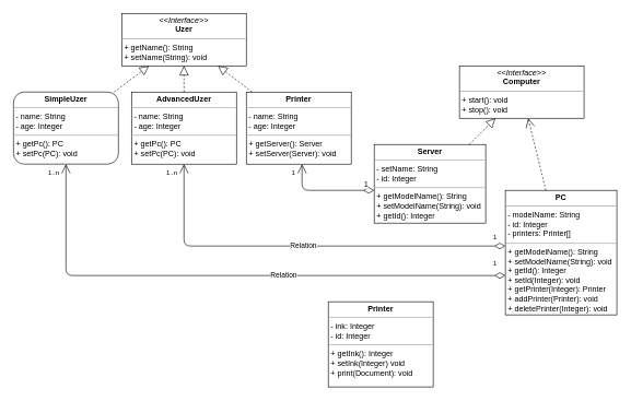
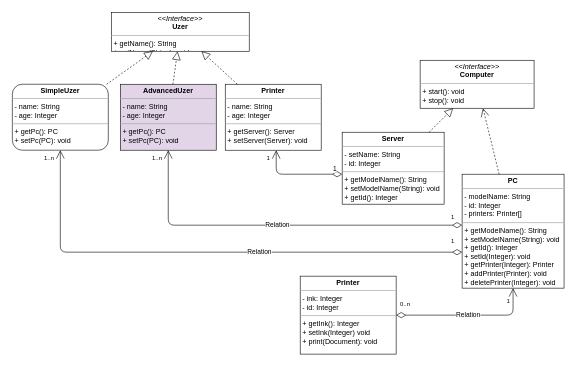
  <mxCell id="0" />
  <mxCell id="1" parent="0" />
- <mxCell id="2" value="&lt;p style=&quot;margin: 0px ; margin-top: 4px ; text-align: center&quot;&gt;&lt;i&gt;&amp;lt;&amp;lt;Interface&amp;gt;&amp;gt;&lt;/i&gt;&lt;br&gt;&lt;b&gt;Uzer&lt;/b&gt;&lt;/p&gt;&lt;hr size=&quot;1&quot;&gt;&lt;p style=&quot;margin: 0px ; margin-left: 4px&quot;&gt;+ getName(): String&lt;br&gt;+ setName(String): void&lt;/p&gt;" style="verticalAlign=top;align=left;overflow=fill;fontSize=12;fontFamily=Helvetica;html=1;" vertex="1" parent="1"><mxGeometry x="185" y="20" width="190" height="80" as="geometry" /></mxCell>
+ <mxCell id="2" value="&lt;p style=&quot;margin: 0px ; margin-top: 4px ; text-align: center&quot;&gt;&lt;i&gt;&amp;lt;&amp;lt;Interface&amp;gt;&amp;gt;&lt;/i&gt;&lt;br&gt;&lt;b&gt;Uzer&lt;/b&gt;&lt;/p&gt;&lt;hr size=&quot;1&quot;&gt;&lt;p style=&quot;margin: 0px ; margin-left: 4px&quot;&gt;+ getName(): String&lt;br&gt;+ setName(String): void&lt;/p&gt;" style="verticalAlign=top;align=left;overflow=fill;fontSize=12;fontFamily=Helvetica;html=1;" vertex="1" parent="1"><mxGeometry x="185" y="20" width="230" height="65" as="geometry" /></mxCell>
  <mxCell id="3" value="&lt;p style=&quot;margin: 0px ; margin-top: 4px ; text-align: center&quot;&gt;&lt;b&gt;SimpleUzer&lt;/b&gt;&lt;/p&gt;&lt;hr size=&quot;1&quot;&gt;&lt;p style=&quot;margin: 0px ; margin-left: 4px&quot;&gt;- name: String&lt;/p&gt;&lt;p style=&quot;margin: 0px ; margin-left: 4px&quot;&gt;- age: Integer&lt;/p&gt;&lt;hr size=&quot;1&quot;&gt;&lt;p style=&quot;margin: 0px ; margin-left: 4px&quot;&gt;+ getPc(): PC&lt;/p&gt;&lt;p style=&quot;margin: 0px ; margin-left: 4px&quot;&gt;+ setPc(PC): void&lt;/p&gt;" style="verticalAlign=top;align=left;overflow=fill;fontSize=12;fontFamily=Helvetica;html=1;rounded=1;" vertex="1" parent="1"><mxGeometry x="20" y="140" width="160" height="110" as="geometry" /></mxCell>
- <mxCell id="4" value="&lt;p style=&quot;margin: 0px ; margin-top: 4px ; text-align: center&quot;&gt;&lt;b&gt;AdvancedUzer&lt;/b&gt;&lt;/p&gt;&lt;hr size=&quot;1&quot;&gt;&lt;p style=&quot;margin: 0px ; margin-left: 4px&quot;&gt;- name: String&lt;/p&gt;&lt;p style=&quot;margin: 0px ; margin-left: 4px&quot;&gt;- age: Integer&lt;/p&gt;&lt;hr size=&quot;1&quot;&gt;&lt;p style=&quot;margin: 0px ; margin-left: 4px&quot;&gt;+ getPc(): PC&lt;/p&gt;&lt;p style=&quot;margin: 0px ; margin-left: 4px&quot;&gt;+ setPc(PC): void&lt;/p&gt;" style="verticalAlign=top;align=left;overflow=fill;fontSize=12;fontFamily=Helvetica;html=1;" vertex="1" parent="1"><mxGeometry x="200" y="140" width="160" height="110" as="geometry" /></mxCell>
+ <mxCell id="4" value="&lt;p style=&quot;margin: 0px ; margin-top: 4px ; text-align: center&quot;&gt;&lt;b&gt;AdvancedUzer&lt;/b&gt;&lt;/p&gt;&lt;hr size=&quot;1&quot;&gt;&lt;p style=&quot;margin: 0px ; margin-left: 4px&quot;&gt;- name: String&lt;/p&gt;&lt;p style=&quot;margin: 0px ; margin-left: 4px&quot;&gt;- age: Integer&lt;/p&gt;&lt;hr size=&quot;1&quot;&gt;&lt;p style=&quot;margin: 0px ; margin-left: 4px&quot;&gt;+ getPc(): PC&lt;/p&gt;&lt;p style=&quot;margin: 0px ; margin-left: 4px&quot;&gt;+ setPc(PC): void&lt;/p&gt;" style="verticalAlign=top;align=left;overflow=fill;fontSize=12;fontFamily=Helvetica;html=1;fillColor=#e1d5e7;" vertex="1" parent="1"><mxGeometry x="200" y="140" width="160" height="110" as="geometry" /></mxCell>
  <mxCell id="5" value="&lt;p style=&quot;margin: 0px ; margin-top: 4px ; text-align: center&quot;&gt;&lt;b&gt;Printer&lt;/b&gt;&lt;/p&gt;&lt;hr size=&quot;1&quot;&gt;&lt;p style=&quot;margin: 0px ; margin-left: 4px&quot;&gt;- name: String&lt;/p&gt;&lt;p style=&quot;margin: 0px ; margin-left: 4px&quot;&gt;- age: Integer&lt;/p&gt;&lt;hr size=&quot;1&quot;&gt;&lt;p style=&quot;margin: 0px ; margin-left: 4px&quot;&gt;+ getServer(): Server&lt;/p&gt;&lt;p style=&quot;margin: 0px ; margin-left: 4px&quot;&gt;+ setServer(Server): void&lt;/p&gt;" style="verticalAlign=top;align=left;overflow=fill;fontSize=12;fontFamily=Helvetica;html=1;" vertex="1" parent="1"><mxGeometry x="375" y="140" width="160" height="110" as="geometry" /></mxCell>
  <mxCell id="6" value="" style="endArrow=block;dashed=1;endFill=0;endSize=12;html=1;" edge="1" parent="1" source="3" target="2"><mxGeometry width="160" relative="1" as="geometry"><mxPoint x="440" y="150" as="sourcePoint" /><mxPoint x="600" y="150" as="targetPoint" /></mxGeometry></mxCell>
  <mxCell id="7" value="" style="endArrow=block;dashed=1;endFill=0;endSize=12;html=1;" edge="1" parent="1" source="4" target="2"><mxGeometry width="160" relative="1" as="geometry"><mxPoint x="440" y="150" as="sourcePoint" /><mxPoint x="600" y="150" as="targetPoint" /></mxGeometry></mxCell>
  <mxCell id="8" value="" style="endArrow=block;dashed=1;endFill=0;endSize=12;html=1;" edge="1" parent="1" source="5" target="2"><mxGeometry width="160" relative="1" as="geometry"><mxPoint x="440" y="150" as="sourcePoint" /><mxPoint x="600" y="150" as="targetPoint" /></mxGeometry></mxCell>
  <mxCell id="9" value="&lt;p style=&quot;margin: 0px ; margin-top: 4px ; text-align: center&quot;&gt;&lt;i&gt;&amp;lt;&amp;lt;Interface&amp;gt;&amp;gt;&lt;/i&gt;&lt;br&gt;&lt;b&gt;Computer&lt;/b&gt;&lt;/p&gt;&lt;hr size=&quot;1&quot;&gt;&lt;p style=&quot;margin: 0px ; margin-left: 4px&quot;&gt;+ start(): void&lt;br&gt;+ stop(): void&lt;/p&gt;" style="verticalAlign=top;align=left;overflow=fill;fontSize=12;fontFamily=Helvetica;html=1;" vertex="1" parent="1"><mxGeometry x="700" y="100" width="190" height="80" as="geometry" /></mxCell>
  <mxCell id="10" value="&lt;p style=&quot;margin: 0px ; margin-top: 4px ; text-align: center&quot;&gt;&lt;b&gt;PC&lt;/b&gt;&lt;/p&gt;&lt;hr size=&quot;1&quot;&gt;&lt;p style=&quot;margin: 0px ; margin-left: 4px&quot;&gt;- modelName: String&lt;/p&gt;&lt;p style=&quot;margin: 0px ; margin-left: 4px&quot;&gt;- id: Integer&lt;/p&gt;&lt;p style=&quot;margin: 0px ; margin-left: 4px&quot;&gt;- printers: Printer[]&lt;/p&gt;&lt;hr size=&quot;1&quot;&gt;&lt;p style=&quot;margin: 0px ; margin-left: 4px&quot;&gt;+ getModelName(): String&lt;/p&gt;&lt;p style=&quot;margin: 0px ; margin-left: 4px&quot;&gt;+ setModelName(String): void&lt;/p&gt;&lt;p style=&quot;margin: 0px ; margin-left: 4px&quot;&gt;+ getId(): Integer&lt;/p&gt;&lt;p style=&quot;margin: 0px ; margin-left: 4px&quot;&gt;+ setId(Integer): void&lt;/p&gt;&lt;p style=&quot;margin: 0px ; margin-left: 4px&quot;&gt;+ getPrinter(Integer): Printer&lt;/p&gt;&lt;p style=&quot;margin: 0px ; margin-left: 4px&quot;&gt;+ addPrinter(Printer): void&lt;/p&gt;&lt;p style=&quot;margin: 0px ; margin-left: 4px&quot;&gt;+ deletePrinter(Integer): void&lt;/p&gt;&lt;p style=&quot;margin: 0px ; margin-left: 4px&quot;&gt;&lt;br&gt;&lt;/p&gt;" style="verticalAlign=top;align=left;overflow=fill;fontSize=12;fontFamily=Helvetica;html=1;" vertex="1" parent="1"><mxGeometry x="770" y="290" width="170" height="190" as="geometry" /></mxCell>
  <mxCell id="11" value="&lt;p style=&quot;margin: 0px ; margin-top: 4px ; text-align: center&quot;&gt;&lt;b&gt;Server&lt;/b&gt;&lt;/p&gt;&lt;hr size=&quot;1&quot;&gt;&lt;p style=&quot;margin: 0px ; margin-left: 4px&quot;&gt;- setName: String&lt;/p&gt;&lt;p style=&quot;margin: 0px ; margin-left: 4px&quot;&gt;- id: Integer&lt;/p&gt;&lt;hr size=&quot;1&quot;&gt;&lt;p style=&quot;margin: 0px ; margin-left: 4px&quot;&gt;+ getModelName(): String&lt;/p&gt;&lt;p style=&quot;margin: 0px ; margin-left: 4px&quot;&gt;+ setModelName(String): void&lt;/p&gt;&lt;p style=&quot;margin: 0px ; margin-left: 4px&quot;&gt;+ getId(): Integer&lt;/p&gt;&lt;p style=&quot;margin: 0px ; margin-left: 4px&quot;&gt;&lt;br&gt;&lt;/p&gt;" style="verticalAlign=top;align=left;overflow=fill;fontSize=12;fontFamily=Helvetica;html=1;" vertex="1" parent="1"><mxGeometry x="570" y="220" width="170" height="120" as="geometry" /></mxCell>
  <mxCell id="12" value="" style="endArrow=block;dashed=1;endFill=0;endSize=12;html=1;" edge="1" parent="1" source="11" target="9"><mxGeometry width="160" relative="1" as="geometry"><mxPoint x="440" y="150" as="sourcePoint" /><mxPoint x="600" y="150" as="targetPoint" /></mxGeometry></mxCell>
  <mxCell id="13" value="" style="endArrow=open;dashed=1;endFill=0;endSize=12;html=1;" edge="1" parent="1" source="10" target="9"><mxGeometry width="160" relative="1" as="geometry"><mxPoint x="440" y="150" as="sourcePoint" /><mxPoint x="600" y="150" as="targetPoint" /></mxGeometry></mxCell>
  <mxCell id="14" value="&lt;p style=&quot;margin: 0px ; margin-top: 4px ; text-align: center&quot;&gt;&lt;b&gt;Printer&lt;/b&gt;&lt;/p&gt;&lt;hr size=&quot;1&quot;&gt;&lt;p style=&quot;margin: 0px ; margin-left: 4px&quot;&gt;- ink: Integer&lt;/p&gt;&lt;p style=&quot;margin: 0px ; margin-left: 4px&quot;&gt;- id: Integer&lt;/p&gt;&lt;hr size=&quot;1&quot;&gt;&lt;p style=&quot;margin: 0px ; margin-left: 4px&quot;&gt;+ getInk(): Integer&lt;/p&gt;&lt;p style=&quot;margin: 0px ; margin-left: 4px&quot;&gt;+ setInk(Integer) void&lt;/p&gt;&lt;p style=&quot;margin: 0px ; margin-left: 4px&quot;&gt;+ print(Document): void&lt;/p&gt;&lt;p style=&quot;margin: 0px ; margin-left: 4px&quot;&gt;&amp;nbsp;&lt;/p&gt;" style="verticalAlign=top;align=left;overflow=fill;fontSize=12;fontFamily=Helvetica;html=1;" vertex="1" parent="1"><mxGeometry x="500" y="460" width="160" height="130" as="geometry" /></mxCell>
  <mxCell id="15" value="1" style="endArrow=open;html=1;endSize=12;startArrow=diamondThin;startSize=14;startFill=0;edgeStyle=orthogonalEdgeStyle;align=left;verticalAlign=bottom;" edge="1" parent="1" source="11" target="5"><mxGeometry x="-0.778" relative="1" as="geometry"><mxPoint x="440" y="450" as="sourcePoint" /><mxPoint x="600" y="450" as="targetPoint" /><Array as="points"><mxPoint x="460" y="290" /></Array><mxPoint as="offset" /></mxGeometry></mxCell>
  <mxCell id="16" value="Relation" style="endArrow=open;html=1;endSize=12;startArrow=diamondThin;startSize=14;startFill=0;edgeStyle=orthogonalEdgeStyle;" edge="1" parent="1" source="10" target="4"><mxGeometry relative="1" as="geometry"><mxPoint x="440" y="450" as="sourcePoint" /><mxPoint x="600" y="450" as="targetPoint" /><Array as="points"><mxPoint x="280" y="375" /></Array></mxGeometry></mxCell>
  <mxCell id="17" value="1" style="resizable=0;html=1;align=left;verticalAlign=top;labelBackgroundColor=#ffffff;fontSize=10;" connectable="0" vertex="1" parent="16"><mxGeometry x="-1" relative="1" as="geometry"><mxPoint x="-20" y="-25" as="offset" /></mxGeometry></mxCell>
  <mxCell id="18" value="1..n" style="resizable=0;html=1;align=right;verticalAlign=top;labelBackgroundColor=#ffffff;fontSize=10;" connectable="0" vertex="1" parent="16"><mxGeometry x="1" relative="1" as="geometry"><mxPoint x="-10" as="offset" /></mxGeometry></mxCell>
  <mxCell id="19" value="Relation" style="endArrow=open;html=1;endSize=12;startArrow=diamondThin;startSize=14;startFill=0;edgeStyle=orthogonalEdgeStyle;" edge="1" parent="1" source="10" target="3"><mxGeometry x="-0.195" relative="1" as="geometry"><mxPoint x="440" y="450" as="sourcePoint" /><mxPoint x="600" y="450" as="targetPoint" /><Array as="points"><mxPoint x="100" y="420" /></Array><mxPoint as="offset" /></mxGeometry></mxCell>
  <mxCell id="20" value="1" style="resizable=0;html=1;align=left;verticalAlign=top;labelBackgroundColor=#ffffff;fontSize=10;" connectable="0" vertex="1" parent="19"><mxGeometry x="-1" relative="1" as="geometry"><mxPoint x="-20" y="-30" as="offset" /></mxGeometry></mxCell>
  <mxCell id="21" value="1..n" style="resizable=0;html=1;align=right;verticalAlign=top;labelBackgroundColor=#ffffff;fontSize=10;" connectable="0" vertex="1" parent="19"><mxGeometry x="1" relative="1" as="geometry"><mxPoint x="-10" as="offset" /></mxGeometry></mxCell>
  <mxCell id="22" value="1" style="resizable=0;html=1;align=right;verticalAlign=top;labelBackgroundColor=#ffffff;fontSize=10;" connectable="0" vertex="1" parent="1"><mxGeometry x="460" y="240" as="geometry"><mxPoint x="-10" y="10" as="offset" /></mxGeometry></mxCell>
+ <mxCell id="23" value="Relation" style="endArrow=open;html=1;endSize=12;startArrow=diamondThin;startSize=14;startFill=0;edgeStyle=orthogonalEdgeStyle;" edge="1" parent="1" source="14" target="10"><mxGeometry relative="1" as="geometry"><mxPoint x="440" y="450" as="sourcePoint" /><mxPoint x="600" y="450" as="targetPoint" /><Array as="points"><mxPoint x="855" y="525" /></Array></mxGeometry></mxCell>
+ <mxCell id="24" value="0..n" style="resizable=0;html=1;align=left;verticalAlign=top;labelBackgroundColor=#ffffff;fontSize=10;" connectable="0" vertex="1" parent="23"><mxGeometry x="-1" relative="1" as="geometry"><mxPoint x="5" y="-30" as="offset" /></mxGeometry></mxCell>
+ <mxCell id="25" value="1" style="resizable=0;html=1;align=right;verticalAlign=top;labelBackgroundColor=#ffffff;fontSize=10;" connectable="0" vertex="1" parent="23"><mxGeometry x="1" relative="1" as="geometry"><mxPoint x="-5" y="10" as="offset" /></mxGeometry></mxCell>
